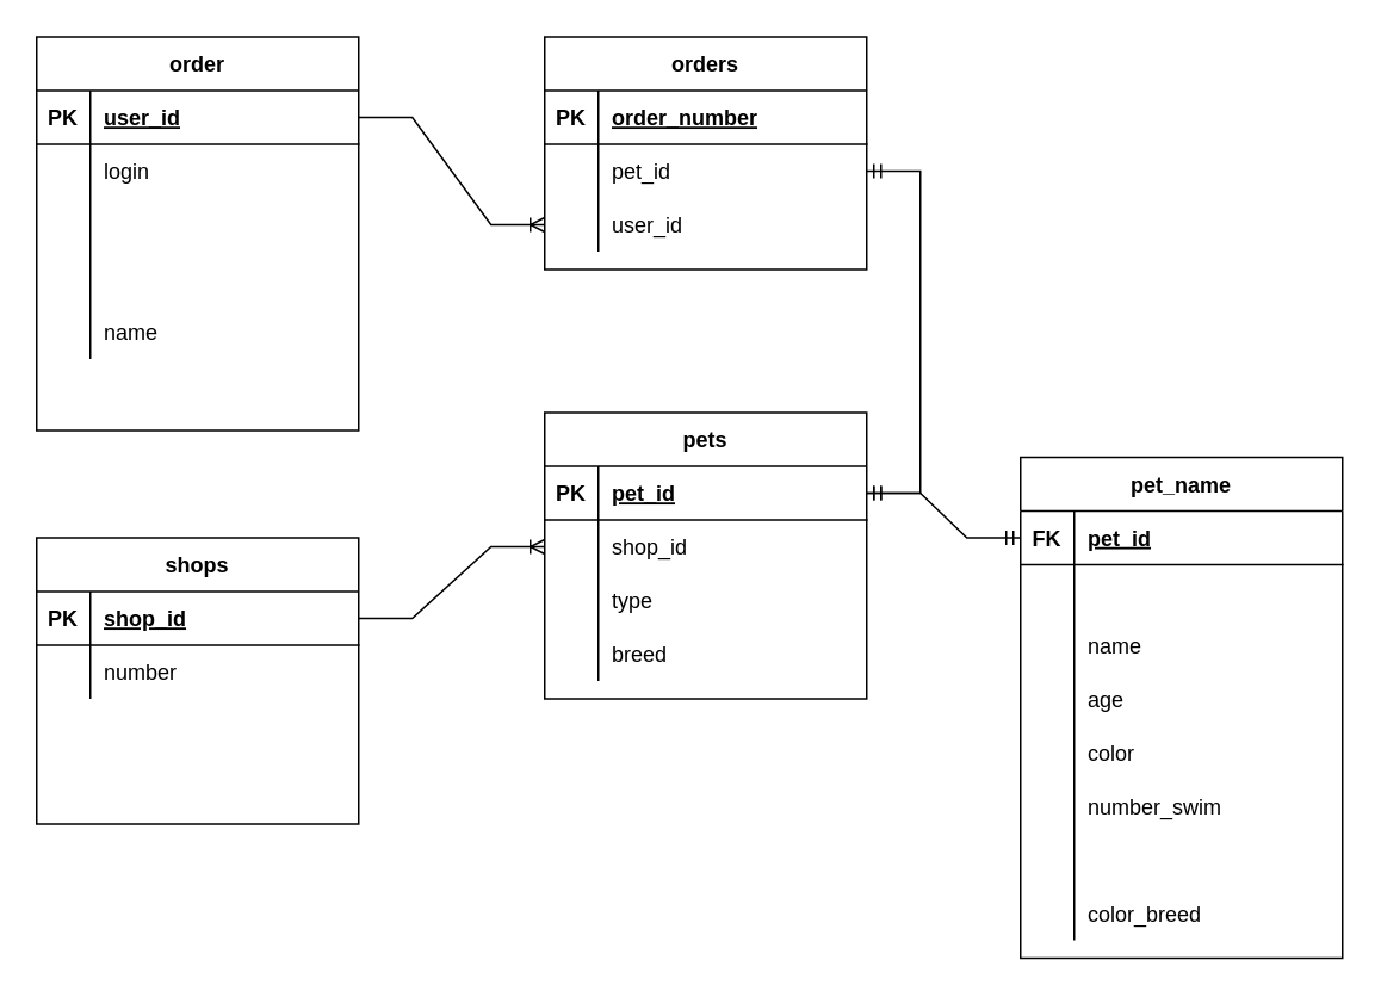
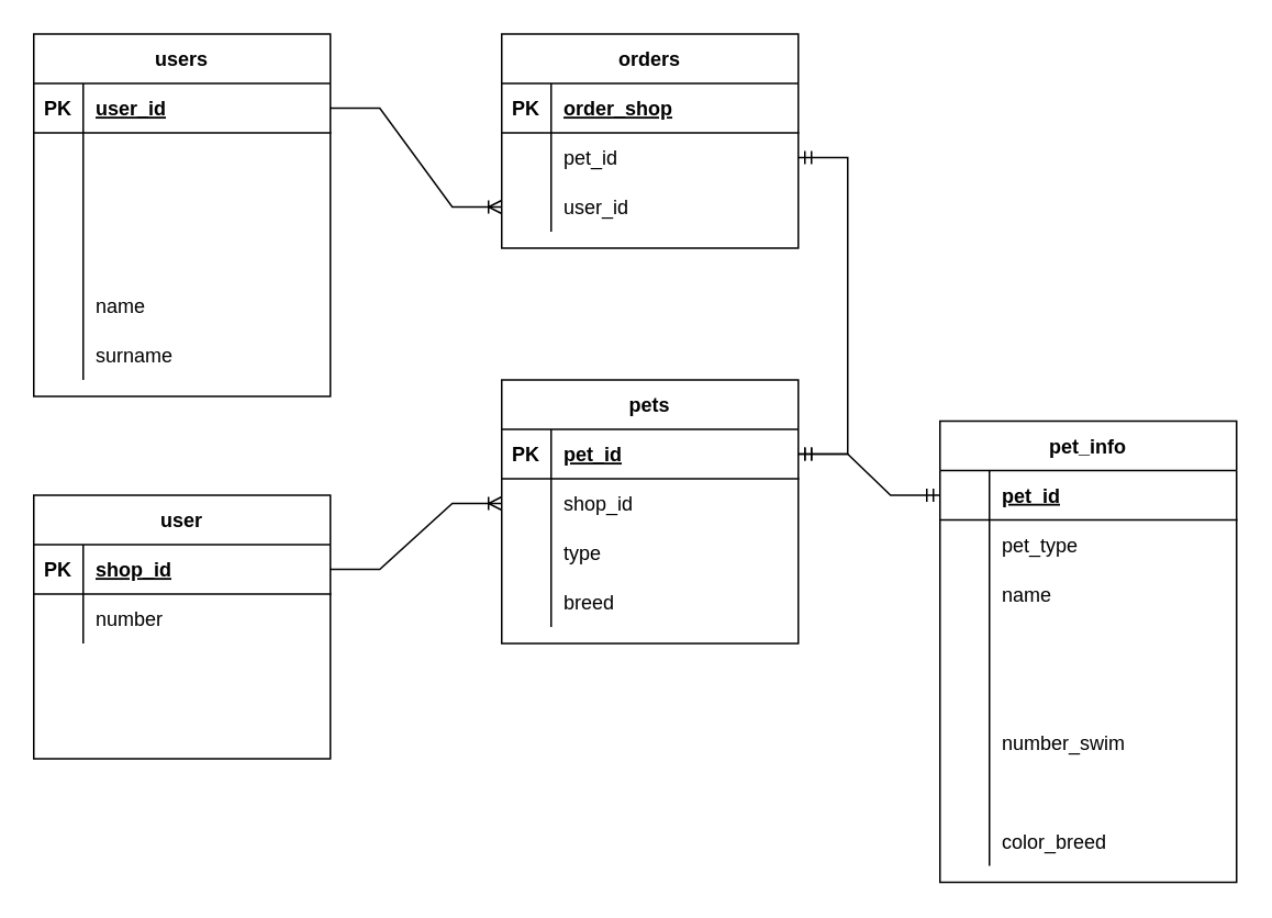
  <mxCell id="0" />
  <mxCell id="1" parent="0" />
- <mxCell id="2" value="order" style="shape=table;startSize=30;container=1;collapsible=1;childLayout=tableLayout;fixedRows=1;rowLines=0;fontStyle=1;align=center;resizeLast=1;" vertex="1" parent="1"><mxGeometry x="20" y="20" width="180" height="220" as="geometry" /></mxCell>
+ <mxCell id="2" value="users" style="shape=table;startSize=30;container=1;collapsible=1;childLayout=tableLayout;fixedRows=1;rowLines=0;fontStyle=1;align=center;resizeLast=1;" vertex="1" parent="1"><mxGeometry x="20" y="20" width="180" height="220" as="geometry" /></mxCell>
  <mxCell id="3" value="" style="shape=partialRectangle;collapsible=0;dropTarget=0;pointerEvents=0;fillColor=none;top=0;left=0;bottom=1;right=0;points=[[0,0.5],[1,0.5]];portConstraint=eastwest;" vertex="1" parent="2"><mxGeometry y="30" width="180" height="30" as="geometry" /></mxCell>
  <mxCell id="4" value="PK" style="shape=partialRectangle;connectable=0;fillColor=none;top=0;left=0;bottom=0;right=0;fontStyle=1;overflow=hidden;" vertex="1" parent="3"><mxGeometry width="30" height="30" as="geometry"><mxRectangle width="30" height="30" as="alternateBounds" /></mxGeometry></mxCell>
  <mxCell id="5" value="user_id" style="shape=partialRectangle;connectable=0;fillColor=none;top=0;left=0;bottom=0;right=0;align=left;spacingLeft=6;fontStyle=5;overflow=hidden;" vertex="1" parent="3"><mxGeometry x="30" width="150" height="30" as="geometry"><mxRectangle width="150" height="30" as="alternateBounds" /></mxGeometry></mxCell>
  <mxCell id="6" value="" style="shape=partialRectangle;collapsible=0;dropTarget=0;pointerEvents=0;fillColor=none;top=0;left=0;bottom=0;right=0;points=[[0,0.5],[1,0.5]];portConstraint=eastwest;" vertex="1" parent="2"><mxGeometry y="60" width="180" height="30" as="geometry" /></mxCell>
  <mxCell id="7" value="" style="shape=partialRectangle;connectable=0;fillColor=none;top=0;left=0;bottom=0;right=0;editable=1;overflow=hidden;" vertex="1" parent="6"><mxGeometry width="30" height="30" as="geometry"><mxRectangle width="30" height="30" as="alternateBounds" /></mxGeometry></mxCell>
- <mxCell id="8" value="login" style="shape=partialRectangle;connectable=0;fillColor=none;top=0;left=0;bottom=0;right=0;align=left;spacingLeft=6;overflow=hidden;" vertex="1" parent="6"><mxGeometry x="30" width="150" height="30" as="geometry"><mxRectangle width="150" height="30" as="alternateBounds" /></mxGeometry></mxCell>
  <mxCell id="9" value="" style="shape=partialRectangle;collapsible=0;dropTarget=0;pointerEvents=0;fillColor=none;top=0;left=0;bottom=0;right=0;points=[[0,0.5],[1,0.5]];portConstraint=eastwest;" vertex="1" parent="2"><mxGeometry y="90" width="180" height="30" as="geometry" /></mxCell>
  <mxCell id="10" value="" style="shape=partialRectangle;connectable=0;fillColor=none;top=0;left=0;bottom=0;right=0;editable=1;overflow=hidden;" vertex="1" parent="9"><mxGeometry width="30" height="30" as="geometry"><mxRectangle width="30" height="30" as="alternateBounds" /></mxGeometry></mxCell>
  <mxCell id="11" value="" style="shape=partialRectangle;collapsible=0;dropTarget=0;pointerEvents=0;fillColor=none;top=0;left=0;bottom=0;right=0;points=[[0,0.5],[1,0.5]];portConstraint=eastwest;" vertex="1" parent="2"><mxGeometry y="120" width="180" height="30" as="geometry" /></mxCell>
  <mxCell id="12" value="" style="shape=partialRectangle;connectable=0;fillColor=none;top=0;left=0;bottom=0;right=0;editable=1;overflow=hidden;" vertex="1" parent="11"><mxGeometry width="30" height="30" as="geometry"><mxRectangle width="30" height="30" as="alternateBounds" /></mxGeometry></mxCell>
  <mxCell id="13" value="" style="shape=partialRectangle;collapsible=0;dropTarget=0;pointerEvents=0;fillColor=none;top=0;left=0;bottom=0;right=0;points=[[0,0.5],[1,0.5]];portConstraint=eastwest;" vertex="1" parent="2"><mxGeometry y="150" width="180" height="30" as="geometry" /></mxCell>
  <mxCell id="14" value="" style="shape=partialRectangle;connectable=0;fillColor=none;top=0;left=0;bottom=0;right=0;editable=1;overflow=hidden;" vertex="1" parent="13"><mxGeometry width="30" height="30" as="geometry"><mxRectangle width="30" height="30" as="alternateBounds" /></mxGeometry></mxCell>
  <mxCell id="15" value="name" style="shape=partialRectangle;connectable=0;fillColor=none;top=0;left=0;bottom=0;right=0;align=left;spacingLeft=6;overflow=hidden;" vertex="1" parent="13"><mxGeometry x="30" width="150" height="30" as="geometry"><mxRectangle width="150" height="30" as="alternateBounds" /></mxGeometry></mxCell>
  <mxCell id="16" value="" style="shape=partialRectangle;collapsible=0;dropTarget=0;pointerEvents=0;fillColor=none;top=0;left=0;bottom=0;right=0;points=[[0,0.5],[1,0.5]];portConstraint=eastwest;" vertex="1" parent="2"><mxGeometry y="180" width="180" height="30" as="geometry" /></mxCell>
  <mxCell id="17" value="" style="shape=partialRectangle;connectable=0;fillColor=none;top=0;left=0;bottom=0;right=0;editable=1;overflow=hidden;" vertex="1" parent="16"><mxGeometry width="30" height="30" as="geometry"><mxRectangle width="30" height="30" as="alternateBounds" /></mxGeometry></mxCell>
+ <mxCell id="18" value="surname" style="shape=partialRectangle;connectable=0;fillColor=none;top=0;left=0;bottom=0;right=0;align=left;spacingLeft=6;overflow=hidden;" vertex="1" parent="16"><mxGeometry x="30" width="150" height="30" as="geometry"><mxRectangle width="150" height="30" as="alternateBounds" /></mxGeometry></mxCell>
  <mxCell id="19" value="orders" style="shape=table;startSize=30;container=1;collapsible=1;childLayout=tableLayout;fixedRows=1;rowLines=0;fontStyle=1;align=center;resizeLast=1;" vertex="1" parent="1"><mxGeometry x="304" y="20" width="180" height="130" as="geometry" /></mxCell>
  <mxCell id="20" value="" style="shape=partialRectangle;collapsible=0;dropTarget=0;pointerEvents=0;fillColor=none;top=0;left=0;bottom=1;right=0;points=[[0,0.5],[1,0.5]];portConstraint=eastwest;" vertex="1" parent="19"><mxGeometry y="30" width="180" height="30" as="geometry" /></mxCell>
  <mxCell id="21" value="PK" style="shape=partialRectangle;connectable=0;fillColor=none;top=0;left=0;bottom=0;right=0;fontStyle=1;overflow=hidden;" vertex="1" parent="20"><mxGeometry width="30" height="30" as="geometry"><mxRectangle width="30" height="30" as="alternateBounds" /></mxGeometry></mxCell>
- <mxCell id="22" value="order_number" style="shape=partialRectangle;connectable=0;fillColor=none;top=0;left=0;bottom=0;right=0;align=left;spacingLeft=6;fontStyle=5;overflow=hidden;" vertex="1" parent="20"><mxGeometry x="30" width="150" height="30" as="geometry"><mxRectangle width="150" height="30" as="alternateBounds" /></mxGeometry></mxCell>
+ <mxCell id="22" value="order_shop" style="shape=partialRectangle;connectable=0;fillColor=none;top=0;left=0;bottom=0;right=0;align=left;spacingLeft=6;fontStyle=5;overflow=hidden;" vertex="1" parent="20"><mxGeometry x="30" width="150" height="30" as="geometry"><mxRectangle width="150" height="30" as="alternateBounds" /></mxGeometry></mxCell>
  <mxCell id="23" value="" style="shape=partialRectangle;collapsible=0;dropTarget=0;pointerEvents=0;fillColor=none;top=0;left=0;bottom=0;right=0;points=[[0,0.5],[1,0.5]];portConstraint=eastwest;" vertex="1" parent="19"><mxGeometry y="60" width="180" height="30" as="geometry" /></mxCell>
  <mxCell id="24" value="" style="shape=partialRectangle;connectable=0;fillColor=none;top=0;left=0;bottom=0;right=0;editable=1;overflow=hidden;" vertex="1" parent="23"><mxGeometry width="30" height="30" as="geometry"><mxRectangle width="30" height="30" as="alternateBounds" /></mxGeometry></mxCell>
  <mxCell id="25" value="pet_id" style="shape=partialRectangle;connectable=0;fillColor=none;top=0;left=0;bottom=0;right=0;align=left;spacingLeft=6;overflow=hidden;" vertex="1" parent="23"><mxGeometry x="30" width="150" height="30" as="geometry"><mxRectangle width="150" height="30" as="alternateBounds" /></mxGeometry></mxCell>
  <mxCell id="26" value="" style="shape=partialRectangle;collapsible=0;dropTarget=0;pointerEvents=0;fillColor=none;top=0;left=0;bottom=0;right=0;points=[[0,0.5],[1,0.5]];portConstraint=eastwest;" vertex="1" parent="19"><mxGeometry y="90" width="180" height="30" as="geometry" /></mxCell>
  <mxCell id="27" value="" style="shape=partialRectangle;connectable=0;fillColor=none;top=0;left=0;bottom=0;right=0;editable=1;overflow=hidden;" vertex="1" parent="26"><mxGeometry width="30" height="30" as="geometry"><mxRectangle width="30" height="30" as="alternateBounds" /></mxGeometry></mxCell>
  <mxCell id="28" value="user_id" style="shape=partialRectangle;connectable=0;fillColor=none;top=0;left=0;bottom=0;right=0;align=left;spacingLeft=6;overflow=hidden;" vertex="1" parent="26"><mxGeometry x="30" width="150" height="30" as="geometry"><mxRectangle width="150" height="30" as="alternateBounds" /></mxGeometry></mxCell>
- <mxCell id="29" value="shops" style="shape=table;startSize=30;container=1;collapsible=1;childLayout=tableLayout;fixedRows=1;rowLines=0;fontStyle=1;align=center;resizeLast=1;" vertex="1" parent="1"><mxGeometry x="20" y="300" width="180" height="160" as="geometry" /></mxCell>
+ <mxCell id="29" value="user" style="shape=table;startSize=30;container=1;collapsible=1;childLayout=tableLayout;fixedRows=1;rowLines=0;fontStyle=1;align=center;resizeLast=1;" vertex="1" parent="1"><mxGeometry x="20" y="300" width="180" height="160" as="geometry" /></mxCell>
  <mxCell id="30" value="" style="shape=partialRectangle;collapsible=0;dropTarget=0;pointerEvents=0;fillColor=none;top=0;left=0;bottom=1;right=0;points=[[0,0.5],[1,0.5]];portConstraint=eastwest;" vertex="1" parent="29"><mxGeometry y="30" width="180" height="30" as="geometry" /></mxCell>
  <mxCell id="31" value="PK" style="shape=partialRectangle;connectable=0;fillColor=none;top=0;left=0;bottom=0;right=0;fontStyle=1;overflow=hidden;" vertex="1" parent="30"><mxGeometry width="30" height="30" as="geometry"><mxRectangle width="30" height="30" as="alternateBounds" /></mxGeometry></mxCell>
  <mxCell id="32" value="shop_id" style="shape=partialRectangle;connectable=0;fillColor=none;top=0;left=0;bottom=0;right=0;align=left;spacingLeft=6;fontStyle=5;overflow=hidden;" vertex="1" parent="30"><mxGeometry x="30" width="150" height="30" as="geometry"><mxRectangle width="150" height="30" as="alternateBounds" /></mxGeometry></mxCell>
  <mxCell id="33" value="" style="shape=partialRectangle;collapsible=0;dropTarget=0;pointerEvents=0;fillColor=none;top=0;left=0;bottom=0;right=0;points=[[0,0.5],[1,0.5]];portConstraint=eastwest;" vertex="1" parent="29"><mxGeometry y="60" width="180" height="30" as="geometry" /></mxCell>
  <mxCell id="34" value="" style="shape=partialRectangle;connectable=0;fillColor=none;top=0;left=0;bottom=0;right=0;editable=1;overflow=hidden;" vertex="1" parent="33"><mxGeometry width="30" height="30" as="geometry"><mxRectangle width="30" height="30" as="alternateBounds" /></mxGeometry></mxCell>
  <mxCell id="35" value="number" style="shape=partialRectangle;connectable=0;fillColor=none;top=0;left=0;bottom=0;right=0;align=left;spacingLeft=6;overflow=hidden;" vertex="1" parent="33"><mxGeometry x="30" width="150" height="30" as="geometry"><mxRectangle width="150" height="30" as="alternateBounds" /></mxGeometry></mxCell>
  <mxCell id="36" value="" style="shape=partialRectangle;collapsible=0;dropTarget=0;pointerEvents=0;fillColor=none;top=0;left=0;bottom=0;right=0;points=[[0,0.5],[1,0.5]];portConstraint=eastwest;" vertex="1" parent="29"><mxGeometry y="90" width="180" height="30" as="geometry" /></mxCell>
  <mxCell id="37" value="" style="shape=partialRectangle;connectable=0;fillColor=none;top=0;left=0;bottom=0;right=0;editable=1;overflow=hidden;" vertex="1" parent="36"><mxGeometry width="30" height="30" as="geometry"><mxRectangle width="30" height="30" as="alternateBounds" /></mxGeometry></mxCell>
  <mxCell id="38" value="" style="shape=partialRectangle;collapsible=0;dropTarget=0;pointerEvents=0;fillColor=none;top=0;left=0;bottom=0;right=0;points=[[0,0.5],[1,0.5]];portConstraint=eastwest;" vertex="1" parent="29"><mxGeometry y="120" width="180" height="30" as="geometry" /></mxCell>
  <mxCell id="39" value="" style="shape=partialRectangle;connectable=0;fillColor=none;top=0;left=0;bottom=0;right=0;editable=1;overflow=hidden;" vertex="1" parent="38"><mxGeometry width="30" height="30" as="geometry"><mxRectangle width="30" height="30" as="alternateBounds" /></mxGeometry></mxCell>
  <mxCell id="40" value="pets" style="shape=table;startSize=30;container=1;collapsible=1;childLayout=tableLayout;fixedRows=1;rowLines=0;fontStyle=1;align=center;resizeLast=1;" vertex="1" parent="1"><mxGeometry x="304" y="230" width="180" height="160" as="geometry" /></mxCell>
  <mxCell id="41" value="" style="shape=partialRectangle;collapsible=0;dropTarget=0;pointerEvents=0;fillColor=none;top=0;left=0;bottom=1;right=0;points=[[0,0.5],[1,0.5]];portConstraint=eastwest;" vertex="1" parent="40"><mxGeometry y="30" width="180" height="30" as="geometry" /></mxCell>
  <mxCell id="42" value="PK" style="shape=partialRectangle;connectable=0;fillColor=none;top=0;left=0;bottom=0;right=0;fontStyle=1;overflow=hidden;" vertex="1" parent="41"><mxGeometry width="30" height="30" as="geometry"><mxRectangle width="30" height="30" as="alternateBounds" /></mxGeometry></mxCell>
  <mxCell id="43" value="pet_id" style="shape=partialRectangle;connectable=0;fillColor=none;top=0;left=0;bottom=0;right=0;align=left;spacingLeft=6;fontStyle=5;overflow=hidden;" vertex="1" parent="41"><mxGeometry x="30" width="150" height="30" as="geometry"><mxRectangle width="150" height="30" as="alternateBounds" /></mxGeometry></mxCell>
  <mxCell id="44" value="" style="shape=partialRectangle;collapsible=0;dropTarget=0;pointerEvents=0;fillColor=none;top=0;left=0;bottom=0;right=0;points=[[0,0.5],[1,0.5]];portConstraint=eastwest;" vertex="1" parent="40"><mxGeometry y="60" width="180" height="30" as="geometry" /></mxCell>
  <mxCell id="45" value="" style="shape=partialRectangle;connectable=0;fillColor=none;top=0;left=0;bottom=0;right=0;editable=1;overflow=hidden;" vertex="1" parent="44"><mxGeometry width="30" height="30" as="geometry"><mxRectangle width="30" height="30" as="alternateBounds" /></mxGeometry></mxCell>
  <mxCell id="46" value="shop_id" style="shape=partialRectangle;connectable=0;fillColor=none;top=0;left=0;bottom=0;right=0;align=left;spacingLeft=6;overflow=hidden;" vertex="1" parent="44"><mxGeometry x="30" width="150" height="30" as="geometry"><mxRectangle width="150" height="30" as="alternateBounds" /></mxGeometry></mxCell>
  <mxCell id="47" value="" style="shape=partialRectangle;collapsible=0;dropTarget=0;pointerEvents=0;fillColor=none;top=0;left=0;bottom=0;right=0;points=[[0,0.5],[1,0.5]];portConstraint=eastwest;" vertex="1" parent="40"><mxGeometry y="90" width="180" height="30" as="geometry" /></mxCell>
  <mxCell id="48" value="" style="shape=partialRectangle;connectable=0;fillColor=none;top=0;left=0;bottom=0;right=0;editable=1;overflow=hidden;" vertex="1" parent="47"><mxGeometry width="30" height="30" as="geometry"><mxRectangle width="30" height="30" as="alternateBounds" /></mxGeometry></mxCell>
  <mxCell id="49" value="type" style="shape=partialRectangle;connectable=0;fillColor=none;top=0;left=0;bottom=0;right=0;align=left;spacingLeft=6;overflow=hidden;" vertex="1" parent="47"><mxGeometry x="30" width="150" height="30" as="geometry"><mxRectangle width="150" height="30" as="alternateBounds" /></mxGeometry></mxCell>
  <mxCell id="50" value="" style="shape=partialRectangle;collapsible=0;dropTarget=0;pointerEvents=0;fillColor=none;top=0;left=0;bottom=0;right=0;points=[[0,0.5],[1,0.5]];portConstraint=eastwest;" vertex="1" parent="40"><mxGeometry y="120" width="180" height="30" as="geometry" /></mxCell>
  <mxCell id="51" value="" style="shape=partialRectangle;connectable=0;fillColor=none;top=0;left=0;bottom=0;right=0;editable=1;overflow=hidden;" vertex="1" parent="50"><mxGeometry width="30" height="30" as="geometry"><mxRectangle width="30" height="30" as="alternateBounds" /></mxGeometry></mxCell>
  <mxCell id="52" value="breed" style="shape=partialRectangle;connectable=0;fillColor=none;top=0;left=0;bottom=0;right=0;align=left;spacingLeft=6;overflow=hidden;" vertex="1" parent="50"><mxGeometry x="30" width="150" height="30" as="geometry"><mxRectangle width="150" height="30" as="alternateBounds" /></mxGeometry></mxCell>
- <mxCell id="53" value="pet_name" style="shape=table;startSize=30;container=1;collapsible=1;childLayout=tableLayout;fixedRows=1;rowLines=0;fontStyle=1;align=center;resizeLast=1;" vertex="1" parent="1"><mxGeometry x="570" y="255" width="180" height="280" as="geometry" /></mxCell>
+ <mxCell id="53" value="pet_info" style="shape=table;startSize=30;container=1;collapsible=1;childLayout=tableLayout;fixedRows=1;rowLines=0;fontStyle=1;align=center;resizeLast=1;" vertex="1" parent="1"><mxGeometry x="570" y="255" width="180" height="280" as="geometry" /></mxCell>
  <mxCell id="54" value="" style="shape=partialRectangle;collapsible=0;dropTarget=0;pointerEvents=0;fillColor=none;top=0;left=0;bottom=1;right=0;points=[[0,0.5],[1,0.5]];portConstraint=eastwest;" vertex="1" parent="53"><mxGeometry y="30" width="180" height="30" as="geometry" /></mxCell>
- <mxCell id="55" value="FK" style="shape=partialRectangle;connectable=0;fillColor=none;top=0;left=0;bottom=0;right=0;fontStyle=1;overflow=hidden;" vertex="1" parent="54"><mxGeometry width="30" height="30" as="geometry"><mxRectangle width="30" height="30" as="alternateBounds" /></mxGeometry></mxCell>
  <mxCell id="56" value="pet_id" style="shape=partialRectangle;connectable=0;fillColor=none;top=0;left=0;bottom=0;right=0;align=left;spacingLeft=6;fontStyle=5;overflow=hidden;" vertex="1" parent="54"><mxGeometry x="30" width="150" height="30" as="geometry"><mxRectangle width="150" height="30" as="alternateBounds" /></mxGeometry></mxCell>
  <mxCell id="57" value="" style="shape=partialRectangle;collapsible=0;dropTarget=0;pointerEvents=0;fillColor=none;top=0;left=0;bottom=0;right=0;points=[[0,0.5],[1,0.5]];portConstraint=eastwest;" vertex="1" parent="53"><mxGeometry y="60" width="180" height="30" as="geometry" /></mxCell>
  <mxCell id="58" value="" style="shape=partialRectangle;connectable=0;fillColor=none;top=0;left=0;bottom=0;right=0;editable=1;overflow=hidden;" vertex="1" parent="57"><mxGeometry width="30" height="30" as="geometry"><mxRectangle width="30" height="30" as="alternateBounds" /></mxGeometry></mxCell>
+ <mxCell id="59" value="pet_type" style="shape=partialRectangle;connectable=0;fillColor=none;top=0;left=0;bottom=0;right=0;align=left;spacingLeft=6;overflow=hidden;" vertex="1" parent="57"><mxGeometry x="30" width="150" height="30" as="geometry"><mxRectangle width="150" height="30" as="alternateBounds" /></mxGeometry></mxCell>
  <mxCell id="60" value="" style="shape=partialRectangle;collapsible=0;dropTarget=0;pointerEvents=0;fillColor=none;top=0;left=0;bottom=0;right=0;points=[[0,0.5],[1,0.5]];portConstraint=eastwest;" vertex="1" parent="53"><mxGeometry y="90" width="180" height="30" as="geometry" /></mxCell>
  <mxCell id="61" value="" style="shape=partialRectangle;connectable=0;fillColor=none;top=0;left=0;bottom=0;right=0;editable=1;overflow=hidden;" vertex="1" parent="60"><mxGeometry width="30" height="30" as="geometry"><mxRectangle width="30" height="30" as="alternateBounds" /></mxGeometry></mxCell>
  <mxCell id="62" value="name" style="shape=partialRectangle;connectable=0;fillColor=none;top=0;left=0;bottom=0;right=0;align=left;spacingLeft=6;overflow=hidden;" vertex="1" parent="60"><mxGeometry x="30" width="150" height="30" as="geometry"><mxRectangle width="150" height="30" as="alternateBounds" /></mxGeometry></mxCell>
  <mxCell id="63" value="" style="shape=partialRectangle;collapsible=0;dropTarget=0;pointerEvents=0;fillColor=none;top=0;left=0;bottom=0;right=0;points=[[0,0.5],[1,0.5]];portConstraint=eastwest;" vertex="1" parent="53"><mxGeometry y="120" width="180" height="30" as="geometry" /></mxCell>
  <mxCell id="64" value="" style="shape=partialRectangle;connectable=0;fillColor=none;top=0;left=0;bottom=0;right=0;editable=1;overflow=hidden;" vertex="1" parent="63"><mxGeometry width="30" height="30" as="geometry"><mxRectangle width="30" height="30" as="alternateBounds" /></mxGeometry></mxCell>
- <mxCell id="65" value="age" style="shape=partialRectangle;connectable=0;fillColor=none;top=0;left=0;bottom=0;right=0;align=left;spacingLeft=6;overflow=hidden;" vertex="1" parent="63"><mxGeometry x="30" width="150" height="30" as="geometry"><mxRectangle width="150" height="30" as="alternateBounds" /></mxGeometry></mxCell>
  <mxCell id="66" value="" style="shape=partialRectangle;collapsible=0;dropTarget=0;pointerEvents=0;fillColor=none;top=0;left=0;bottom=0;right=0;points=[[0,0.5],[1,0.5]];portConstraint=eastwest;" vertex="1" parent="53"><mxGeometry y="150" width="180" height="30" as="geometry" /></mxCell>
  <mxCell id="67" value="" style="shape=partialRectangle;connectable=0;fillColor=none;top=0;left=0;bottom=0;right=0;editable=1;overflow=hidden;" vertex="1" parent="66"><mxGeometry width="30" height="30" as="geometry"><mxRectangle width="30" height="30" as="alternateBounds" /></mxGeometry></mxCell>
- <mxCell id="68" value="color" style="shape=partialRectangle;connectable=0;fillColor=none;top=0;left=0;bottom=0;right=0;align=left;spacingLeft=6;overflow=hidden;" vertex="1" parent="66"><mxGeometry x="30" width="150" height="30" as="geometry"><mxRectangle width="150" height="30" as="alternateBounds" /></mxGeometry></mxCell>
  <mxCell id="69" value="" style="shape=partialRectangle;collapsible=0;dropTarget=0;pointerEvents=0;fillColor=none;top=0;left=0;bottom=0;right=0;points=[[0,0.5],[1,0.5]];portConstraint=eastwest;" vertex="1" parent="53"><mxGeometry y="180" width="180" height="30" as="geometry" /></mxCell>
  <mxCell id="70" value="" style="shape=partialRectangle;connectable=0;fillColor=none;top=0;left=0;bottom=0;right=0;editable=1;overflow=hidden;" vertex="1" parent="69"><mxGeometry width="30" height="30" as="geometry"><mxRectangle width="30" height="30" as="alternateBounds" /></mxGeometry></mxCell>
  <mxCell id="71" value="number_swim" style="shape=partialRectangle;connectable=0;fillColor=none;top=0;left=0;bottom=0;right=0;align=left;spacingLeft=6;overflow=hidden;" vertex="1" parent="69"><mxGeometry x="30" width="150" height="30" as="geometry"><mxRectangle width="150" height="30" as="alternateBounds" /></mxGeometry></mxCell>
  <mxCell id="72" value="" style="shape=partialRectangle;collapsible=0;dropTarget=0;pointerEvents=0;fillColor=none;top=0;left=0;bottom=0;right=0;points=[[0,0.5],[1,0.5]];portConstraint=eastwest;" vertex="1" parent="53"><mxGeometry y="210" width="180" height="30" as="geometry" /></mxCell>
  <mxCell id="73" value="" style="shape=partialRectangle;connectable=0;fillColor=none;top=0;left=0;bottom=0;right=0;editable=1;overflow=hidden;" vertex="1" parent="72"><mxGeometry width="30" height="30" as="geometry"><mxRectangle width="30" height="30" as="alternateBounds" /></mxGeometry></mxCell>
  <mxCell id="74" value="" style="shape=partialRectangle;collapsible=0;dropTarget=0;pointerEvents=0;fillColor=none;top=0;left=0;bottom=0;right=0;points=[[0,0.5],[1,0.5]];portConstraint=eastwest;" vertex="1" parent="53"><mxGeometry y="240" width="180" height="30" as="geometry" /></mxCell>
  <mxCell id="75" value="" style="shape=partialRectangle;connectable=0;fillColor=none;top=0;left=0;bottom=0;right=0;editable=1;overflow=hidden;" vertex="1" parent="74"><mxGeometry width="30" height="30" as="geometry"><mxRectangle width="30" height="30" as="alternateBounds" /></mxGeometry></mxCell>
  <mxCell id="76" value="color_breed" style="shape=partialRectangle;connectable=0;fillColor=none;top=0;left=0;bottom=0;right=0;align=left;spacingLeft=6;overflow=hidden;" vertex="1" parent="74"><mxGeometry x="30" width="150" height="30" as="geometry"><mxRectangle width="150" height="30" as="alternateBounds" /></mxGeometry></mxCell>
  <mxCell id="77" value="" style="edgeStyle=entityRelationEdgeStyle;fontSize=12;html=1;endArrow=ERmandOne;startArrow=ERmandOne;rounded=0;" edge="1" parent="1" source="41" target="23"><mxGeometry width="100" height="100" relative="1" as="geometry"><mxPoint x="380" y="350" as="sourcePoint" /><mxPoint x="480" y="250" as="targetPoint" /></mxGeometry></mxCell>
  <mxCell id="78" value="" style="edgeStyle=entityRelationEdgeStyle;fontSize=12;html=1;endArrow=ERmandOne;startArrow=ERmandOne;rounded=0;" edge="1" parent="1" source="54" target="41"><mxGeometry width="100" height="100" relative="1" as="geometry"><mxPoint x="460" y="375" as="sourcePoint" /><mxPoint x="520" y="95" as="targetPoint" /></mxGeometry></mxCell>
  <mxCell id="79" value="" style="edgeStyle=entityRelationEdgeStyle;fontSize=12;html=1;endArrow=ERoneToMany;rounded=0;" edge="1" parent="1" source="30" target="44"><mxGeometry width="100" height="100" relative="1" as="geometry"><mxPoint x="160" y="690" as="sourcePoint" /><mxPoint x="260" y="590" as="targetPoint" /></mxGeometry></mxCell>
  <mxCell id="80" value="" style="edgeStyle=entityRelationEdgeStyle;fontSize=12;html=1;endArrow=ERoneToMany;rounded=0;" edge="1" parent="1" source="3" target="26"><mxGeometry width="100" height="100" relative="1" as="geometry"><mxPoint x="210" y="435" as="sourcePoint" /><mxPoint x="280" y="405" as="targetPoint" /></mxGeometry></mxCell>
